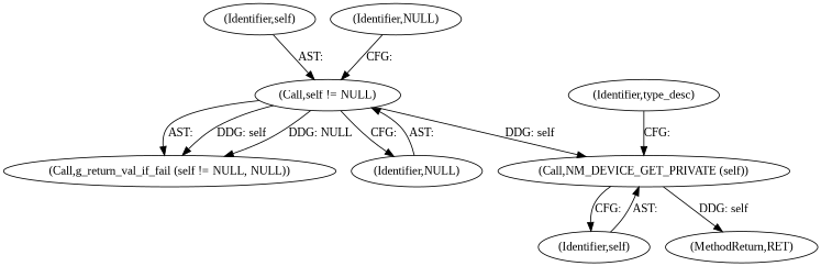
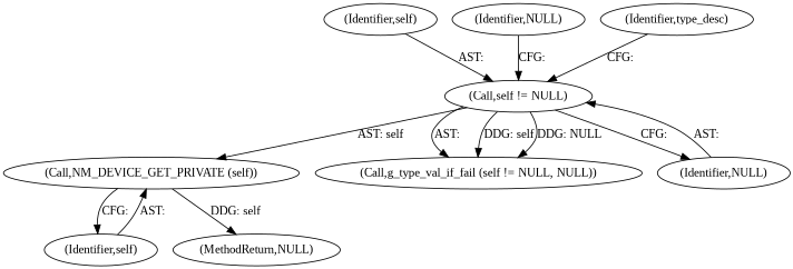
  digraph {
    fontname="Liberation Serif"
    node [fontname="Liberation Serif"]
    edge [fontname="Liberation Serif"]
    n1 [label="(Call,NM_DEVICE_GET_PRIVATE (self))"]
    n2 [label="(Identifier,self)"]
-   n3 [label="(MethodReturn,RET)"]
+   n3 [label="(MethodReturn,NULL)"]
    n4 [label="(Call,self != NULL)"]
-   n5 [label="(Call,g_return_val_if_fail (self != NULL, NULL))"]
+   n5 [label="(Call,g_type_val_if_fail (self != NULL, NULL))"]
    n6 [label="(Identifier,NULL)"]
    n7 [label="(Identifier,self)"]
    n8 [label="(Identifier,NULL)"]
    n9 [label="(Identifier,type_desc)"]
    n1 -> n2 [label="CFG: "]
    n1 -> n3 [label="DDG: self"]
    n2 -> n1 [label="AST: "]
-   n4 -> n1 [label="DDG: self"]
+   n4 -> n1 [label="AST: self"]
    n4 -> n5 [label="AST: "]
    n4 -> n5 [label="DDG: self"]
    n4 -> n5 [label="DDG: NULL"]
    n4 -> n6 [label="CFG: "]
    n6 -> n4 [label="AST: "]
    n7 -> n4 [label="AST: "]
    n8 -> n4 [label="CFG: "]
-   n9 -> n1 [label="CFG: "]
+   n9 -> n4 [label="CFG: "]
  }
